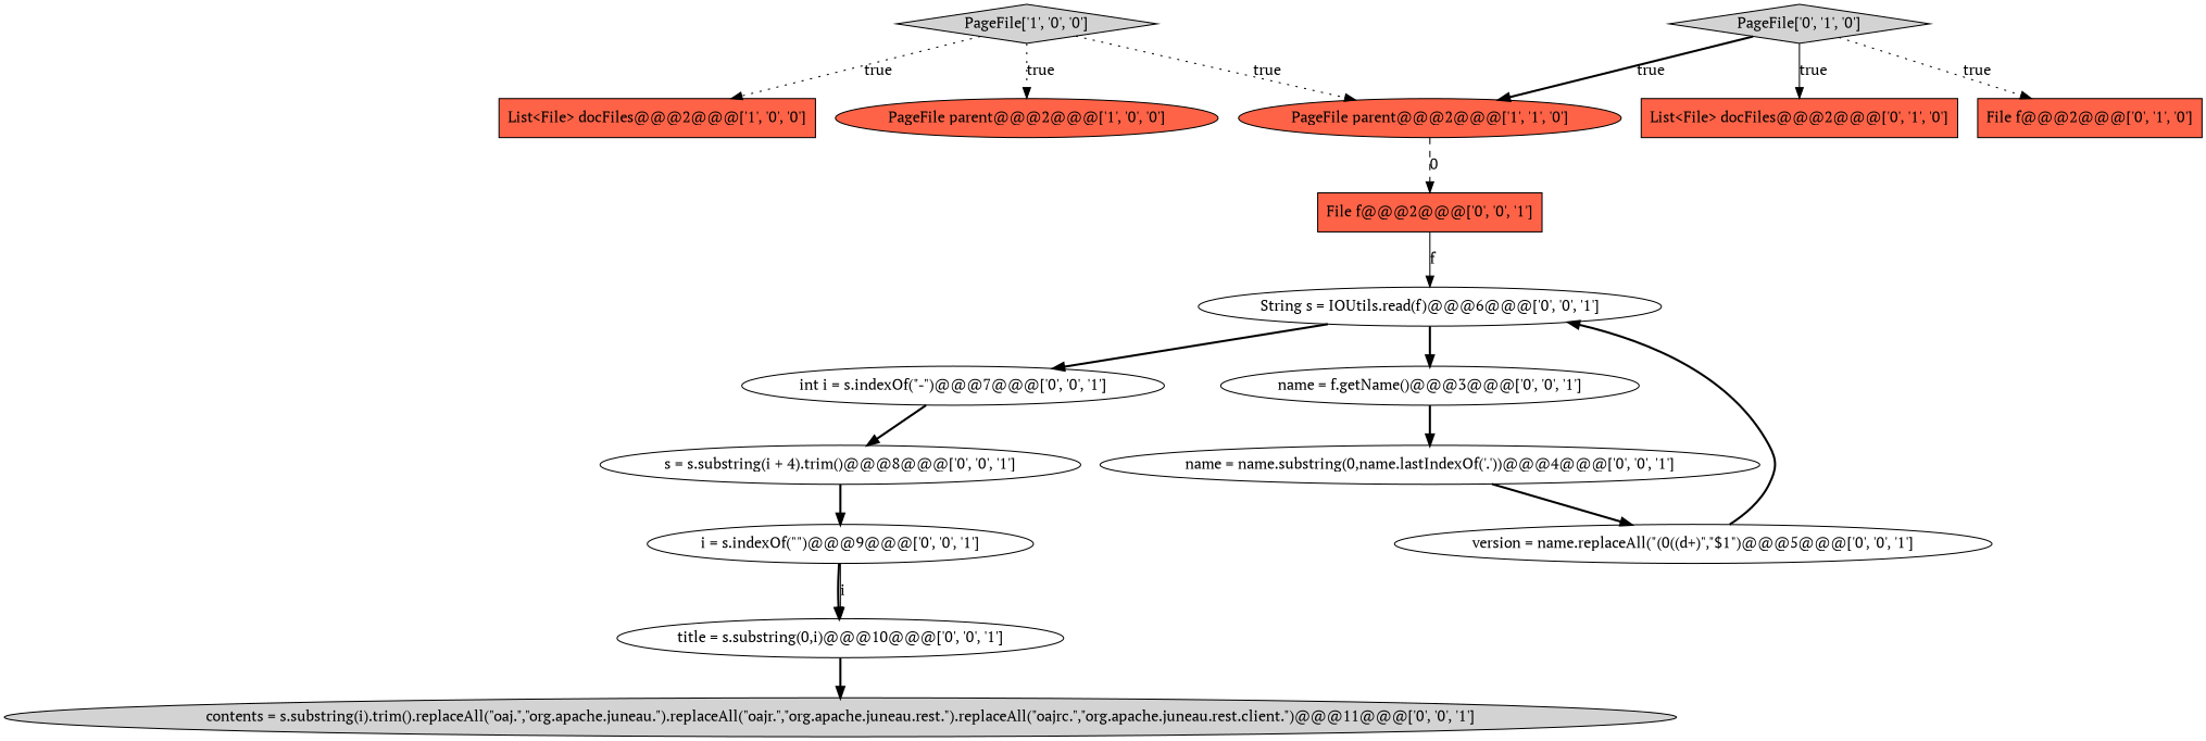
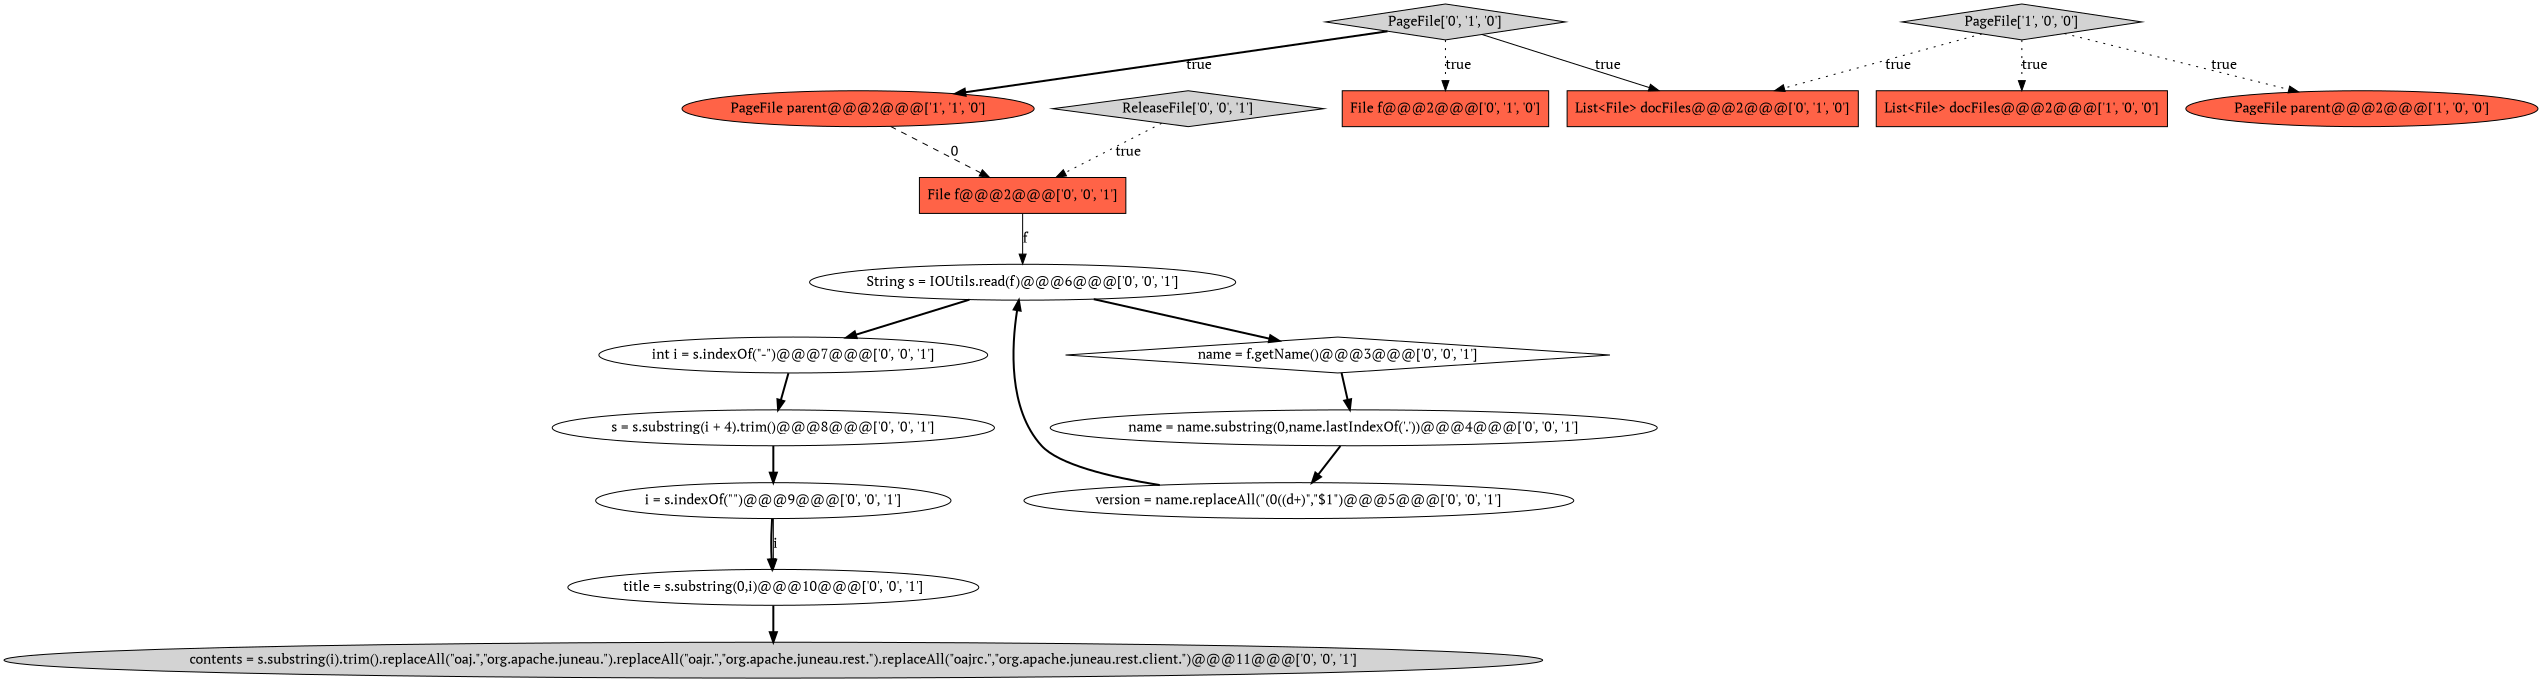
  digraph {
    fontname="PT Serif"
    node [fillcolor=white fontname="PT Serif" shape=ellipse style=filled]
    edge [fontname="PT Serif" style=bold]
    n1 [label="int i = s.indexOf(\"-\")@@@7@@@['0', '0', '1']"]
    n2 [label="s = s.substring(i + 4).trim()@@@8@@@['0', '0', '1']"]
    n3 [label="i = s.indexOf(\"\")@@@9@@@['0', '0', '1']"]
    n4 [fillcolor=lightgray label="PageFile['1', '0', '0']" shape=diamond]
    n5 [fillcolor=tomato label="List<File> docFiles@@@2@@@['1', '0', '0']" shape=box]
    n6 [fillcolor=tomato label="PageFile parent@@@2@@@['1', '1', '0']"]
    n7 [fillcolor=tomato label="PageFile parent@@@2@@@['1', '0', '0']"]
    n8 [fillcolor=tomato label="File f@@@2@@@['0', '0', '1']" shape=box]
    n9 [fillcolor=lightgray label="contents = s.substring(i).trim().replaceAll(\"oaj\.\",\"org.apache.juneau.\").replaceAll(\"oajr\.\",\"org.apache.juneau.rest.\").replaceAll(\"oajrc\.\",\"org.apache.juneau.rest.client.\")@@@11@@@['0', '0', '1']"]
    n10 [label="String s = IOUtils.read(f)@@@6@@@['0', '0', '1']"]
    n11 [label="title = s.substring(0,i)@@@10@@@['0', '0', '1']"]
    n12 [fillcolor=tomato label="List<File> docFiles@@@2@@@['0', '1', '0']" shape=box]
    n13 [fillcolor=tomato label="File f@@@2@@@['0', '1', '0']" shape=box]
-   n14 [label="name = f.getName()@@@3@@@['0', '0', '1']"]
+   n14 [label="name = f.getName()@@@3@@@['0', '0', '1']" shape=diamond]
    n15 [label="name = name.substring(0,name.lastIndexOf('.'))@@@4@@@['0', '0', '1']"]
    n16 [label="version = name.replaceAll(\"(0((\d+)\",\"$1\")@@@5@@@['0', '0', '1']"]
+   n17 [fillcolor=lightgray label="ReleaseFile['0', '0', '1']" shape=diamond]
    n18 [fillcolor=lightgray label="PageFile['0', '1', '0']" shape=diamond]
    n1 -> n2
    n2 -> n3
    n3 -> n11
    n3 -> n11 [label=i style=solid]
    n4 -> n5 [label=true style=dotted]
-   n4 -> n6 [label=true style=dotted]
+   n4 -> n12 [label=true style=dotted]
    n4 -> n7 [label=true style=dotted]
    n6 -> n8 [label=0 style=dashed]
    n8 -> n10 [label=f style=solid]
    n10 -> n1
    n10 -> n14
    n11 -> n9
    n14 -> n15
    n15 -> n16
    n16 -> n10
+   n17 -> n8 [label=true style=dotted]
    n18 -> n6 [label=true]
    n18 -> n12 [label=true style=solid]
    n18 -> n13 [label=true style=dotted]
  }
